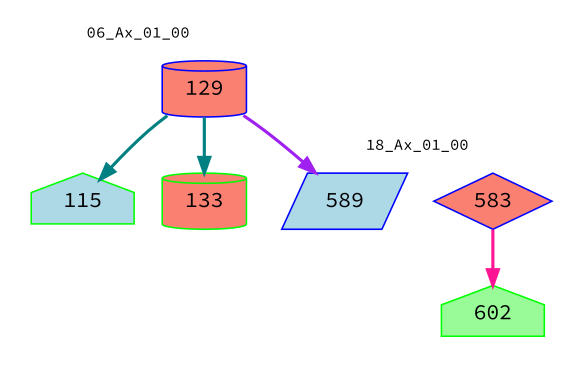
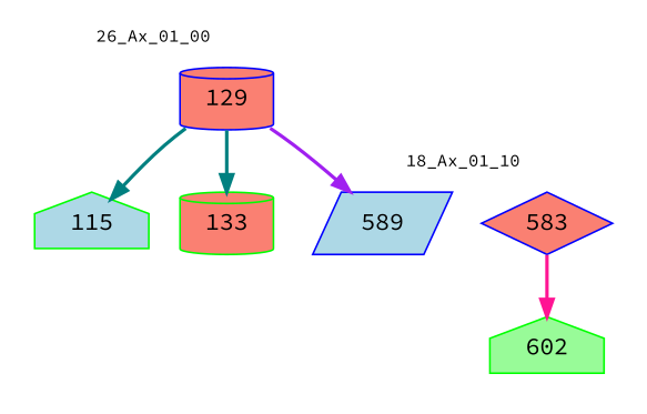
  digraph {
    fontname="Source Code Pro"
    node [color=blue fillcolor=salmon fontname="Source Code Pro" shape=house style=filled]
    edge [color=teal fontname="Source Code Pro" style=bold]
    n1 [label=583 shape=diamond]
    n2 [fillcolor=lightblue label=589 shape=parallelogram]
    n3 [color=green fillcolor=palegreen label=602]
    n4 [label=129 shape=cylinder]
    n5 [color=green fillcolor=lightblue label=115]
    n6 [color=green label=133 shape=cylinder]
    subgraph cluster_1 {
      color=white
      fontsize=10
-     label="18_Ax_01_00"
+     label="18_Ax_01_10"
      n1
      n2
      n3
    }
    subgraph cluster_2 {
      color=white
      fontsize=10
-     label="06_Ax_01_00"
+     label="26_Ax_01_00"
      n4
      n5
      n6
    }
    n1 -> n3 [color=deeppink]
    n4 -> n2 [color=purple]
    n4 -> n5
    n4 -> n6
  }
